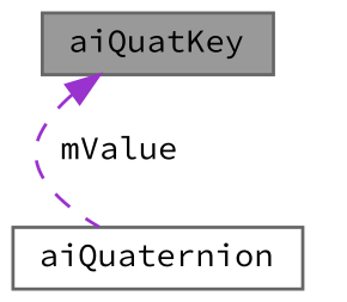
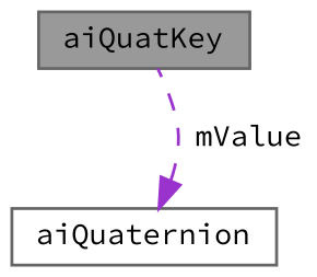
  digraph {
    fontname="Source Code Pro"
    node [color=gray40 fontname="Source Code Pro" fontsize=10 shape=box style=filled]
    n1 [fillcolor=grey60 fontcolor=black height=0.2 label=aiQuatKey width=0.4]
    n2 [fillcolor=white height=0.2 label=aiQuaternion width=0.4]
-   n1 -> n2 [color=darkorchid3 dir=back fontname="Source Code Pro" fontsize=10 label=" mValue" labelfontname=Helvetica labelfontsize=10 style=dashed]
+   n2 -> n1 [color=darkorchid3 dir=back fontname="Source Code Pro" fontsize=10 label=" mValue" labelfontname=Helvetica labelfontsize=10 style=dashed]
  }
